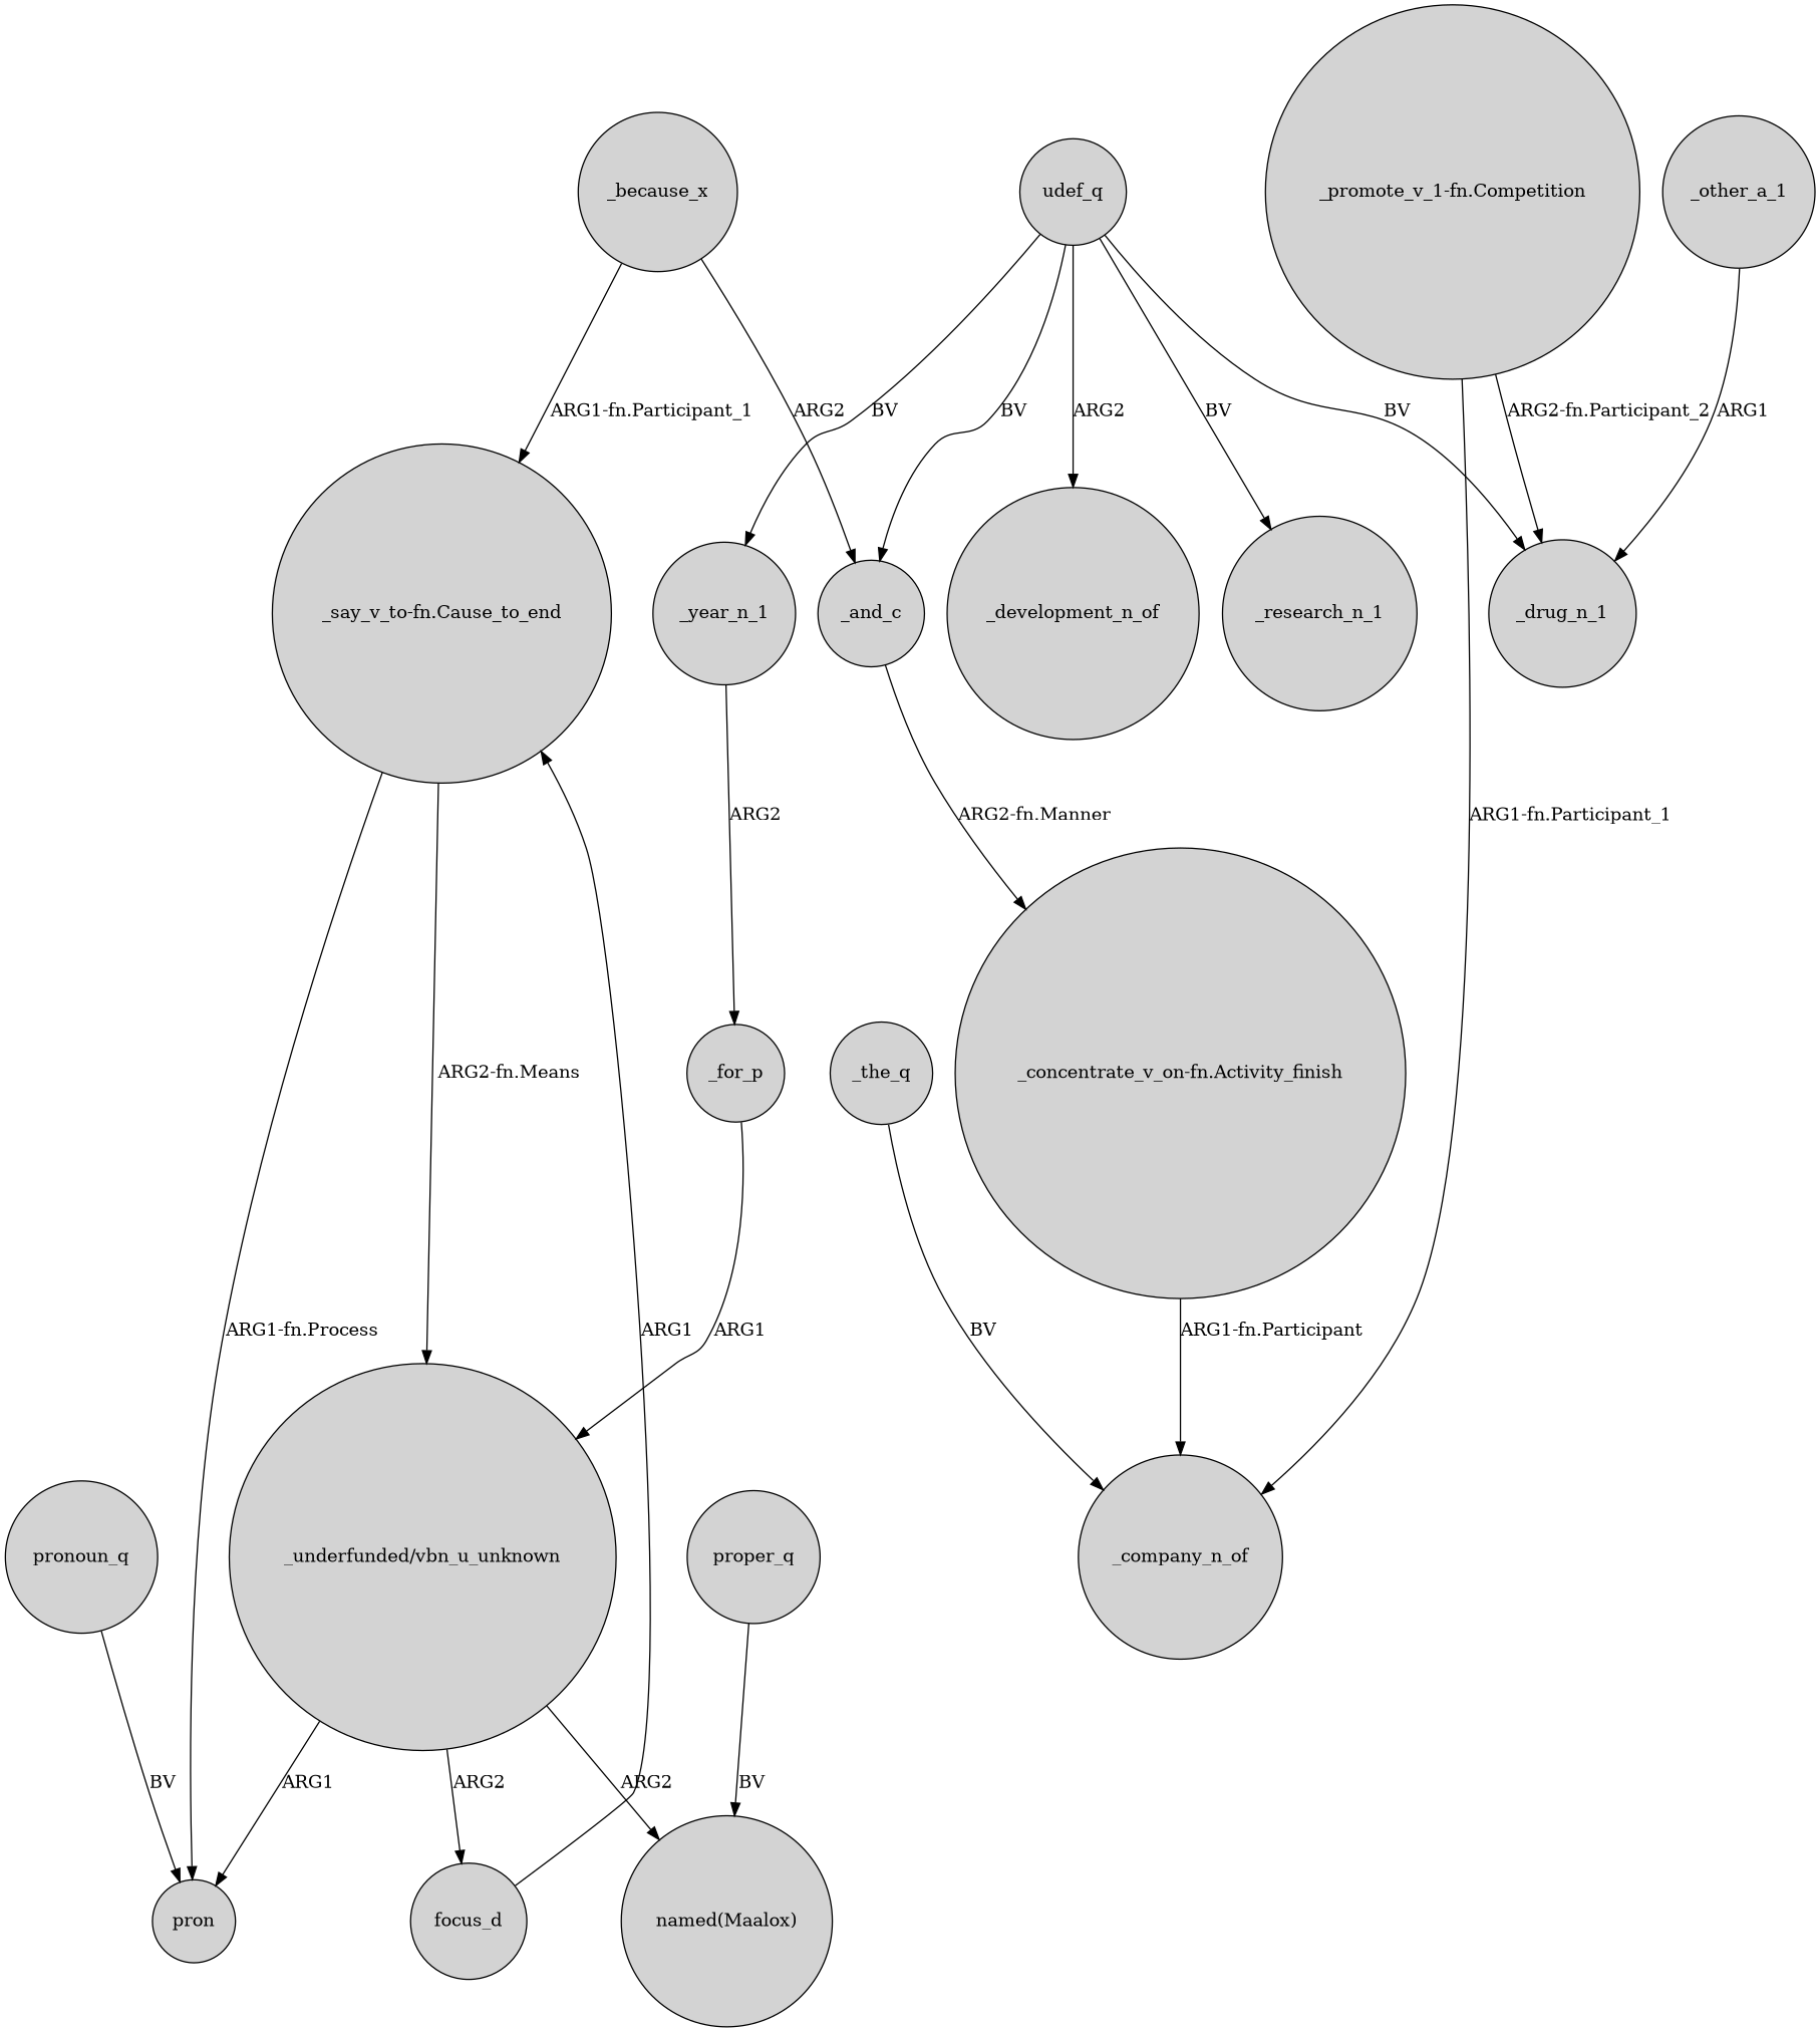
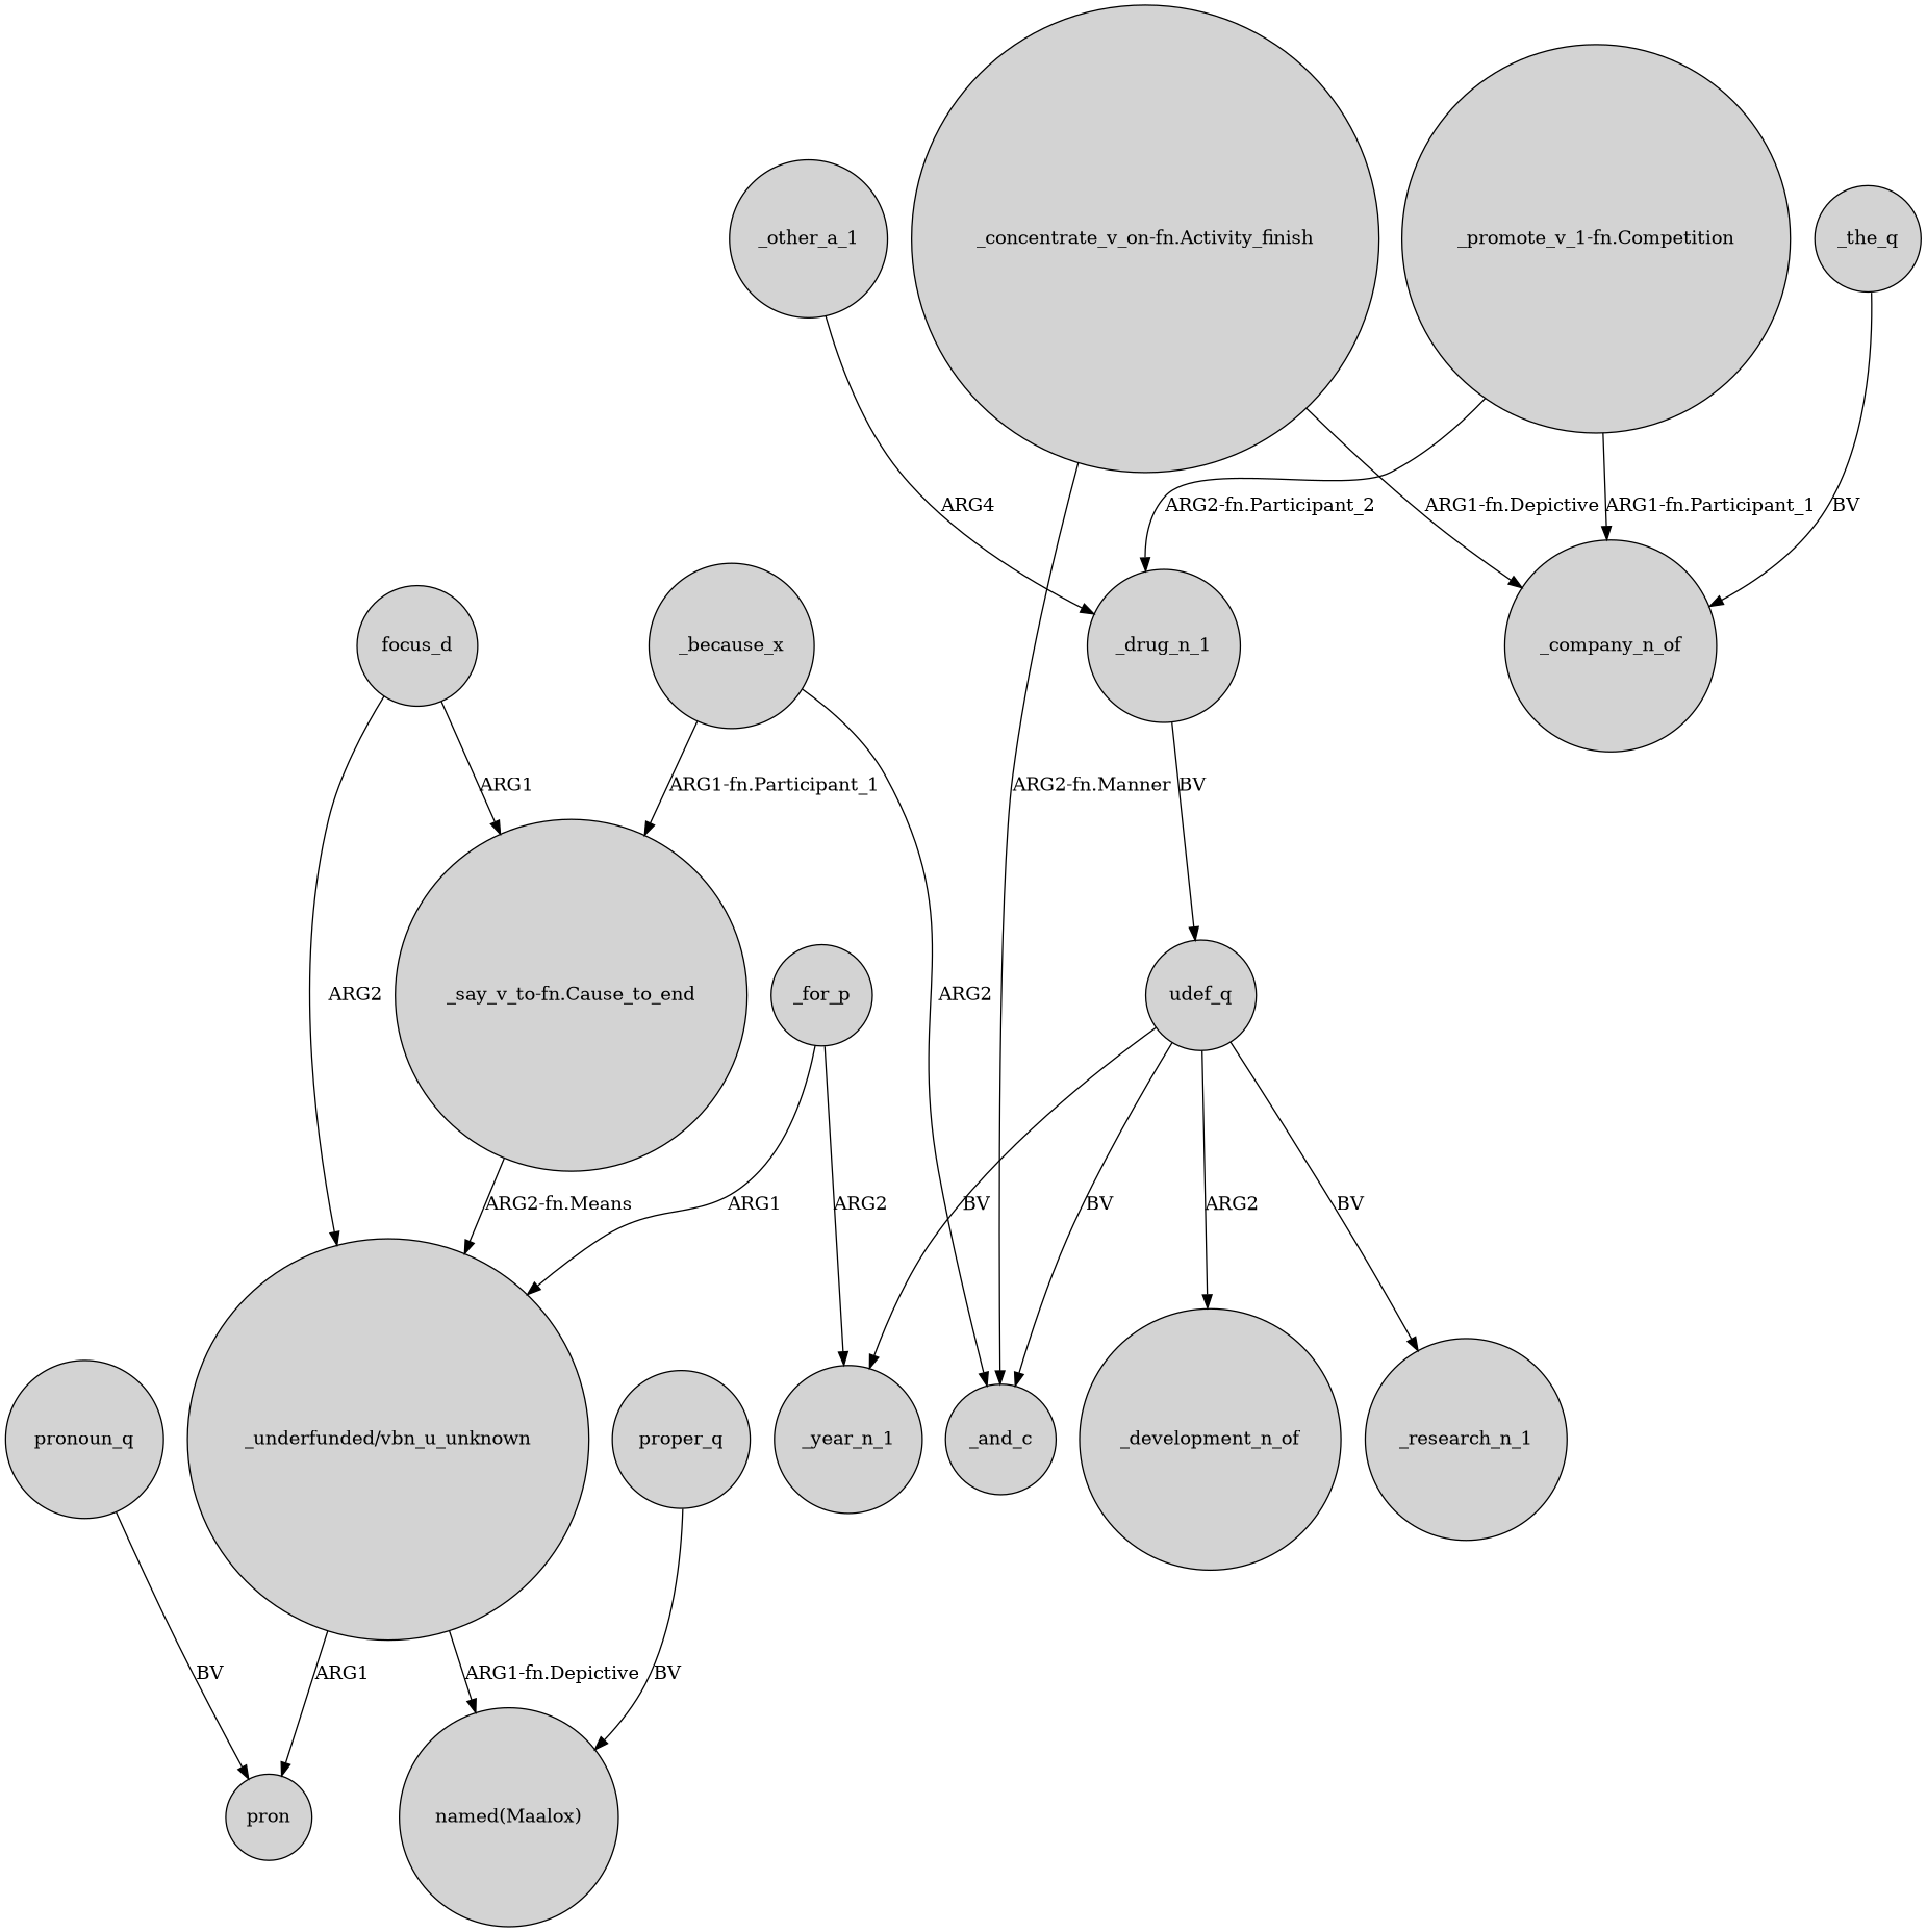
  digraph {
    node [shape=circle style=filled]
    "_say_v_to-fn.Cause_to_end"
    "_underfunded/vbn_u_unknown"
    pron
    "named(Maalox)"
    "_concentrate_v_on-fn.Activity_finish"
    _and_c
    _company_n_of
    _for_p
    _year_n_1
    focus_d
    _because_x
    udef_q
    _drug_n_1
    _development_n_of
    _research_n_1
    "_promote_v_1-fn.Competition"
    pronoun_q
    _other_a_1
    proper_q
    _the_q
    "_say_v_to-fn.Cause_to_end" -> "_underfunded/vbn_u_unknown" [label="ARG2-fn.Means"]
-   "_say_v_to-fn.Cause_to_end" -> pron [label="ARG1-fn.Process"]
    "_underfunded/vbn_u_unknown" -> pron [label=ARG1]
-   "_underfunded/vbn_u_unknown" -> "named(Maalox)" [label=ARG2]
-   _and_c -> "_concentrate_v_on-fn.Activity_finish" [label="ARG2-fn.Manner"]
-   "_concentrate_v_on-fn.Activity_finish" -> _company_n_of [label="ARG1-fn.Participant"]
+   "_underfunded/vbn_u_unknown" -> "named(Maalox)" [label="ARG1-fn.Depictive"]
+   "_concentrate_v_on-fn.Activity_finish" -> _and_c [label="ARG2-fn.Manner"]
+   "_concentrate_v_on-fn.Activity_finish" -> _company_n_of [label="ARG1-fn.Depictive"]
    _for_p -> "_underfunded/vbn_u_unknown" [label=ARG1]
-   _year_n_1 -> _for_p [label=ARG2]
+   _for_p -> _year_n_1 [label=ARG2]
    focus_d -> "_say_v_to-fn.Cause_to_end" [label=ARG1]
-   "_underfunded/vbn_u_unknown" -> focus_d [label=ARG2]
+   focus_d -> "_underfunded/vbn_u_unknown" [label=ARG2]
    _because_x -> "_say_v_to-fn.Cause_to_end" [label="ARG1-fn.Participant_1"]
    _because_x -> _and_c [label=ARG2]
    udef_q -> _and_c [label=BV]
    udef_q -> _year_n_1 [label=BV]
-   udef_q -> _drug_n_1 [label=BV]
+   _drug_n_1 -> udef_q [label=BV]
    udef_q -> _development_n_of [label=ARG2]
    udef_q -> _research_n_1 [label=BV]
    "_promote_v_1-fn.Competition" -> _company_n_of [label="ARG1-fn.Participant_1"]
    "_promote_v_1-fn.Competition" -> _drug_n_1 [label="ARG2-fn.Participant_2"]
    pronoun_q -> pron [label=BV]
-   _other_a_1 -> _drug_n_1 [label=ARG1]
+   _other_a_1 -> _drug_n_1 [label=ARG4]
    proper_q -> "named(Maalox)" [label=BV]
    _the_q -> _company_n_of [label=BV]
  }
